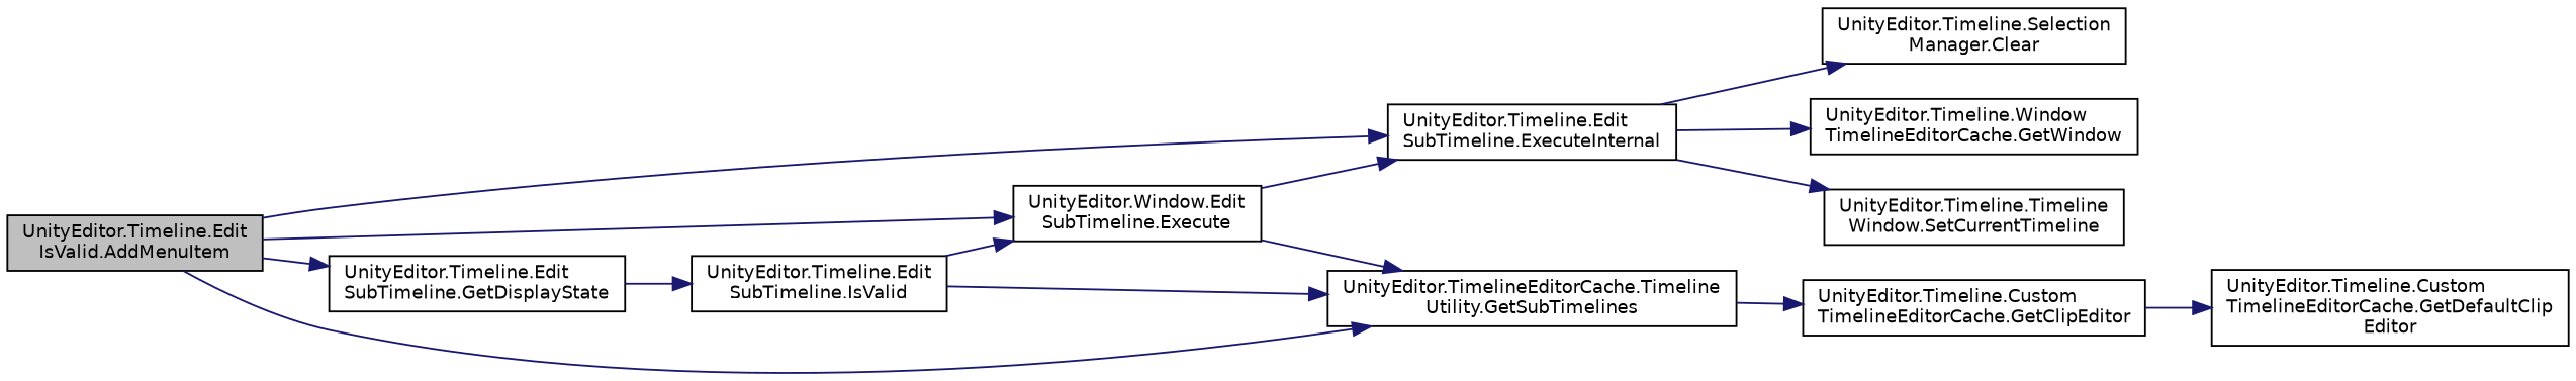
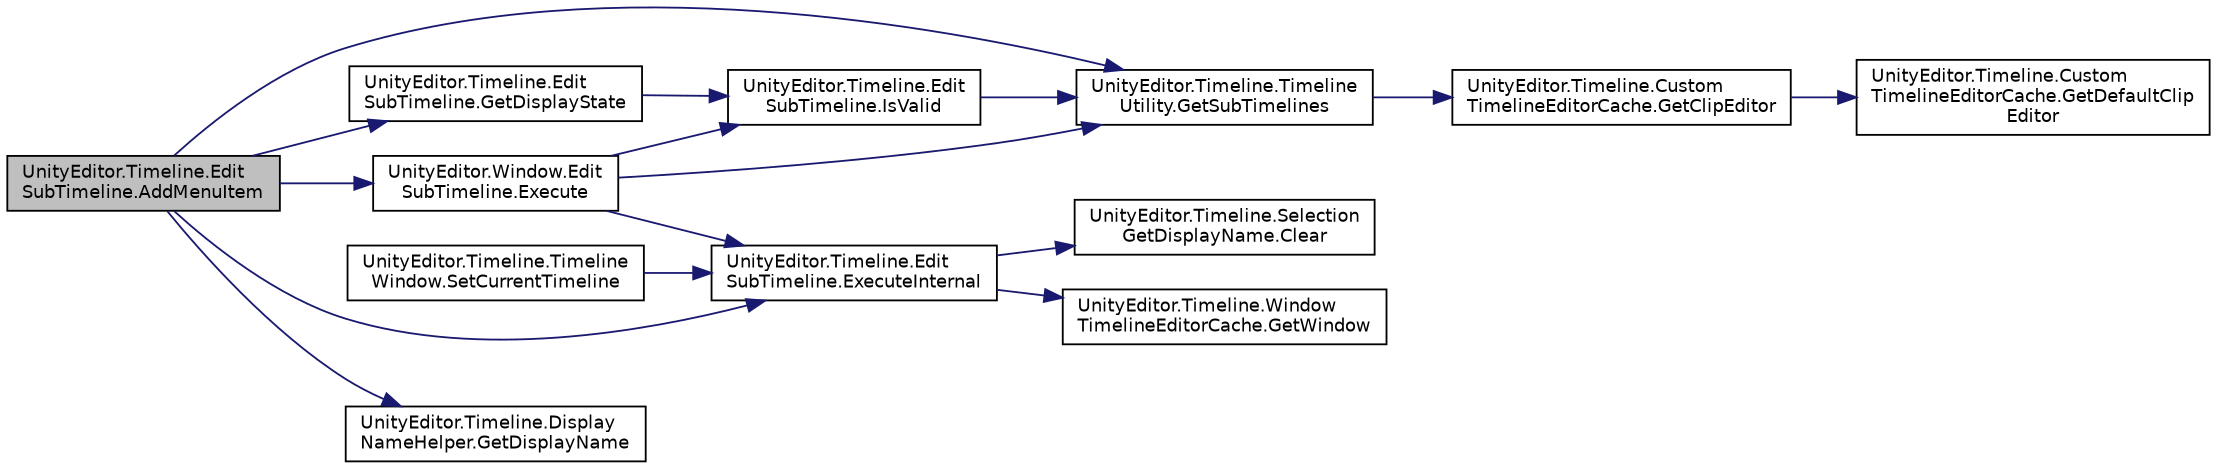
  digraph {
    rankdir=LR
    node [color=black fillcolor=white fontname=Helvetica fontsize=10 shape=record style=filled]
    edge [color=midnightblue fontname=Helvetica fontsize=10 labelfontname=Helvetica labelfontsize=10 style=solid]
-   n1 [fillcolor=grey75 fontcolor=black height=0.2 label="UnityEditor.Timeline.Edit\lIsValid.AddMenuItem" width=0.4]
+   n1 [fillcolor=grey75 fontcolor=black height=0.2 label="UnityEditor.Timeline.Edit\lSubTimeline.AddMenuItem" width=0.4]
    n2 [height=0.2 label="UnityEditor.Window.Edit\lSubTimeline.Execute" width=0.4]
    n3 [height=0.2 label="UnityEditor.Timeline.Edit\lSubTimeline.ExecuteInternal" width=0.4]
-   n4 [height=0.2 label="UnityEditor.TimelineEditorCache.Timeline\lUtility.GetSubTimelines" width=0.4]
+   n4 [height=0.2 label="UnityEditor.Timeline.Timeline\lUtility.GetSubTimelines" width=0.4]
+   n5 [height=0.2 label="UnityEditor.Timeline.Display\lNameHelper.GetDisplayName" width=0.4]
    n6 [height=0.2 label="UnityEditor.Timeline.Edit\lSubTimeline.GetDisplayState" width=0.4]
    n7 [height=0.2 label="UnityEditor.Timeline.Edit\lSubTimeline.IsValid" width=0.4]
-   n8 [height=0.2 label="UnityEditor.Timeline.Selection\lManager.Clear" width=0.4]
+   n8 [height=0.2 label="UnityEditor.Timeline.Selection\lGetDisplayName.Clear" width=0.4]
    n9 [height=0.2 label="UnityEditor.Timeline.Window\lTimelineEditorCache.GetWindow" width=0.4]
    n10 [height=0.2 label="UnityEditor.Timeline.Timeline\lWindow.SetCurrentTimeline" width=0.4]
    n11 [height=0.2 label="UnityEditor.Timeline.Custom\lTimelineEditorCache.GetClipEditor" width=0.4]
    n12 [height=0.2 label="UnityEditor.Timeline.Custom\lTimelineEditorCache.GetDefaultClip\lEditor" width=0.4]
    n1 -> n2
    n1 -> n3
    n1 -> n4
+   n1 -> n5
    n1 -> n6
    n2 -> n3
    n2 -> n4
-   n7 -> n2
+   n2 -> n7
    n3 -> n8
    n3 -> n9
-   n3 -> n10
+   n10 -> n3
    n4 -> n11
    n6 -> n7
    n7 -> n4
    n11 -> n12
  }
